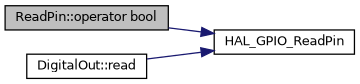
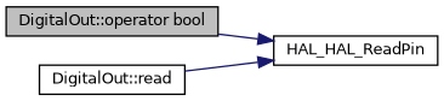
  digraph {
    rankdir=LR
    node [color=black fillcolor=white fontname=Helvetica fontsize=10 shape=record style=filled]
    edge [color=midnightblue fontname=Helvetica fontsize=10 labelfontname=Helvetica labelfontsize=10 style=solid]
-   n1 [fillcolor=grey75 fontcolor=black height=0.2 label="ReadPin::operator bool" width=0.4]
-   n2 [height=0.2 label=HAL_GPIO_ReadPin width=0.4]
+   n1 [fillcolor=grey75 fontcolor=black height=0.2 label="DigitalOut::operator bool" width=0.4]
+   n2 [height=0.2 label=HAL_HAL_ReadPin width=0.4]
    n3 [height=0.2 label="DigitalOut::read" width=0.4]
    n1 -> n2
    n3 -> n2
  }
